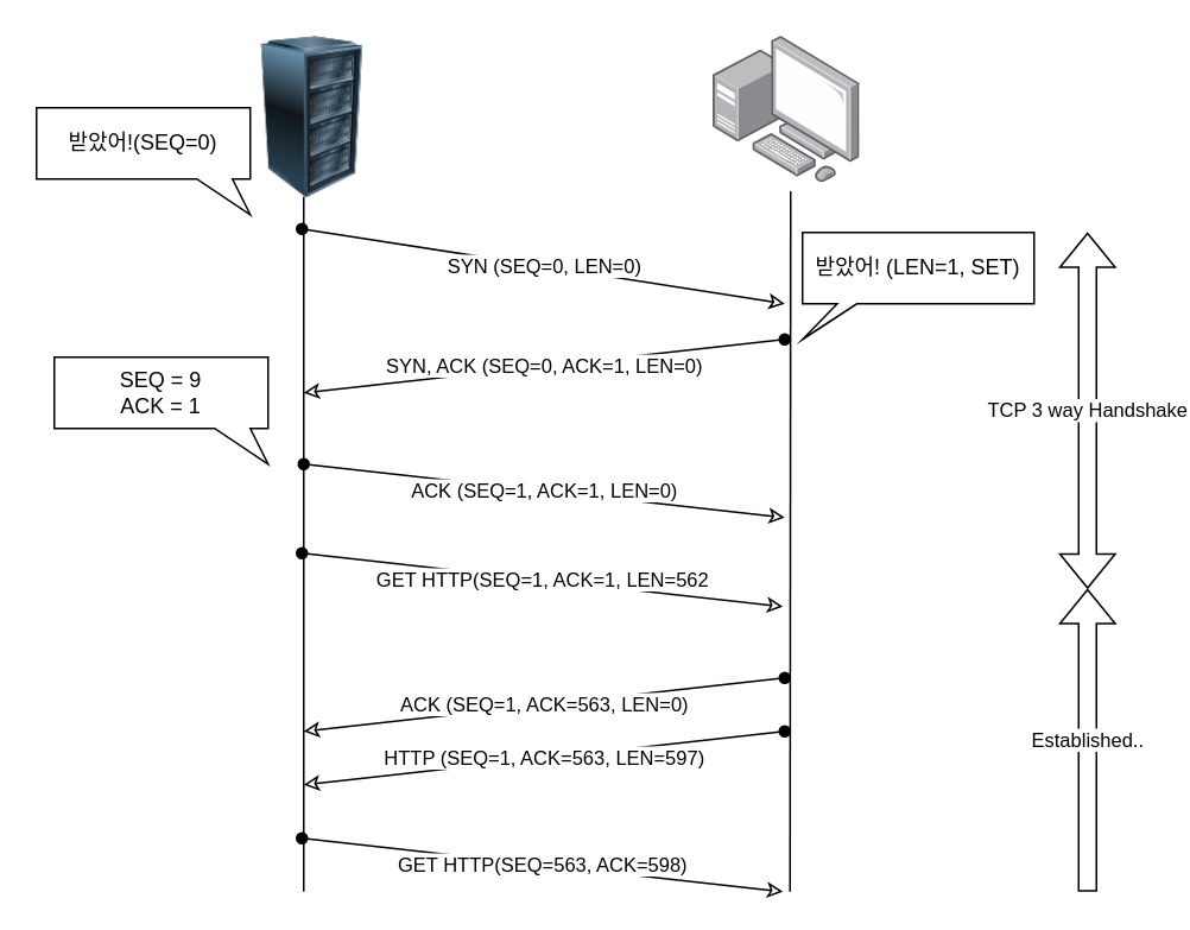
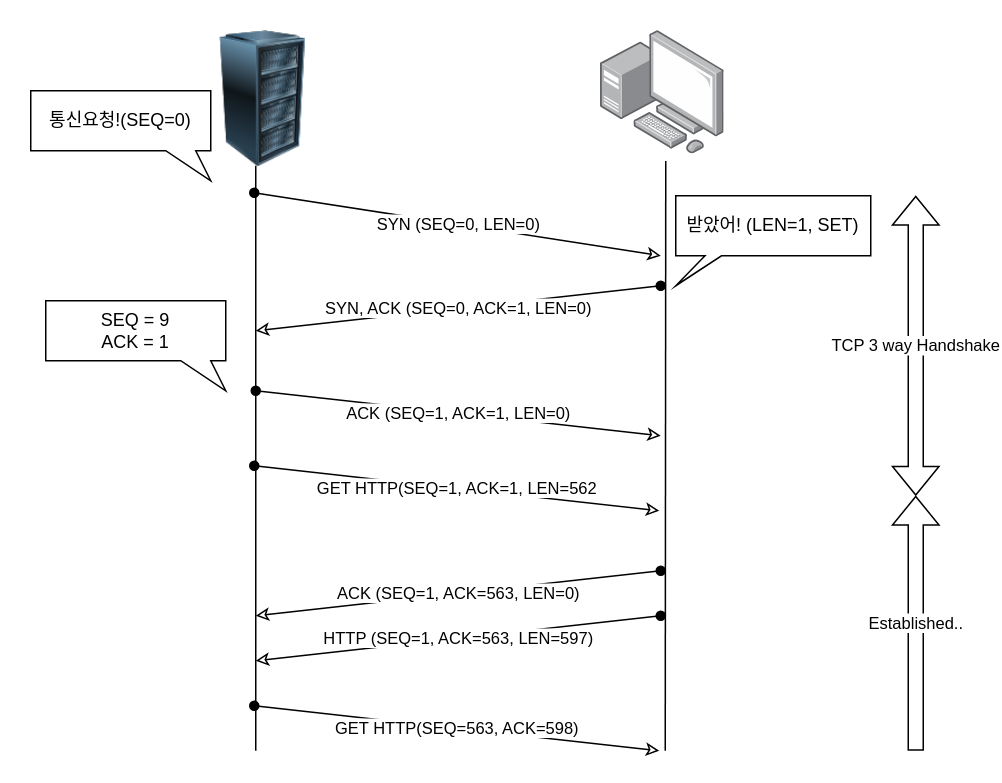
  <mxCell id="0" />
  <mxCell id="1" parent="0" />
  <mxCell id="2" value="" style="image;points=[];aspect=fixed;html=1;align=center;shadow=0;dashed=0;image=img/lib/allied_telesis/computer_and_terminals/Personal_Computer_with_Server.svg;" vertex="1" parent="1"><mxGeometry x="400" y="20" width="82.4" height="82.4" as="geometry" /></mxCell>
  <mxCell id="3" value="" style="image;html=1;image=img/lib/clip_art/computers/Server_Rack_128x128.png" vertex="1" parent="1"><mxGeometry x="130" y="20" width="90" height="91.2" as="geometry" /></mxCell>
  <mxCell id="4" value="" style="endArrow=none;html=1;rounded=0;" edge="1" parent="1"><mxGeometry width="50" height="50" relative="1" as="geometry"><mxPoint x="170" y="500" as="sourcePoint" /><mxPoint x="170" y="110" as="targetPoint" /></mxGeometry></mxCell>
  <mxCell id="5" value="" style="endArrow=none;html=1;rounded=0;entryX=0.526;entryY=1.054;entryDx=0;entryDy=0;entryPerimeter=0;" edge="1" parent="1" target="2"><mxGeometry width="50" height="50" relative="1" as="geometry"><mxPoint x="443" y="500" as="sourcePoint" /><mxPoint x="330" y="240" as="targetPoint" /></mxGeometry></mxCell>
  <mxCell id="6" value="SYN (SEQ=0, LEN=0)" style="endArrow=oval;html=1;rounded=0;targetPerimeterSpacing=2;sourcePerimeterSpacing=2;startArrow=classic;startFill=0;endFill=1;" edge="1" parent="1"><mxGeometry width="50" height="50" relative="1" as="geometry"><mxPoint x="440" y="170" as="sourcePoint" /><mxPoint x="169" y="128" as="targetPoint" /></mxGeometry></mxCell>
  <mxCell id="7" value="SYN, ACK (SEQ=0, ACK=1, LEN=0)" style="endArrow=classic;html=1;rounded=0;targetPerimeterSpacing=2;sourcePerimeterSpacing=2;startArrow=oval;startFill=1;endFill=0;" edge="1" parent="1"><mxGeometry width="50" height="50" relative="1" as="geometry"><mxPoint x="440" y="190" as="sourcePoint" /><mxPoint x="170" y="220" as="targetPoint" /></mxGeometry></mxCell>
  <mxCell id="8" value="ACK (SEQ=1, ACK=1, LEN=0)" style="endArrow=oval;html=1;rounded=0;targetPerimeterSpacing=2;sourcePerimeterSpacing=2;startArrow=classic;startFill=0;endFill=1;" edge="1" parent="1"><mxGeometry width="50" height="50" relative="1" as="geometry"><mxPoint x="440" y="290" as="sourcePoint" /><mxPoint x="170" y="260" as="targetPoint" /><mxPoint as="offset" /></mxGeometry></mxCell>
  <mxCell id="9" value="GET HTTP(SEQ=1, ACK=1, LEN=562" style="endArrow=oval;html=1;rounded=0;targetPerimeterSpacing=2;sourcePerimeterSpacing=2;startArrow=classic;startFill=0;endFill=1;" edge="1" parent="1"><mxGeometry width="50" height="50" relative="1" as="geometry"><mxPoint x="439" y="340" as="sourcePoint" /><mxPoint x="169" y="310" as="targetPoint" /><mxPoint as="offset" /></mxGeometry></mxCell>
  <mxCell id="10" value="받았어! (LEN=1, SET)" style="shape=callout;whiteSpace=wrap;html=1;perimeter=calloutPerimeter;position2=0;size=20;position=0.15;base=11;" vertex="1" parent="1"><mxGeometry x="450" y="130" width="130" height="60" as="geometry" /></mxCell>
- <mxCell id="11" value="받았어!(SEQ=0)" style="shape=callout;whiteSpace=wrap;html=1;perimeter=calloutPerimeter;position2=1;size=20;position=0.75;base=20;" vertex="1" parent="1"><mxGeometry x="20" y="60" width="120" height="60" as="geometry" /></mxCell>
+ <mxCell id="11" value="통신요청!(SEQ=0)" style="shape=callout;whiteSpace=wrap;html=1;perimeter=calloutPerimeter;position2=1;size=20;position=0.75;base=20;" vertex="1" parent="1"><mxGeometry x="20" y="60" width="120" height="60" as="geometry" /></mxCell>
  <mxCell id="12" value="SEQ = 9&lt;br&gt;ACK = 1" style="shape=callout;whiteSpace=wrap;html=1;perimeter=calloutPerimeter;position2=1;size=20;position=0.75;base=20;" vertex="1" parent="1"><mxGeometry x="30" y="200" width="120" height="60" as="geometry" /></mxCell>
  <mxCell id="13" value="TCP 3 way Handshake" style="shape=flexArrow;endArrow=classic;startArrow=classic;html=1;rounded=0;" edge="1" parent="1"><mxGeometry width="100" height="100" relative="1" as="geometry"><mxPoint x="610" y="330" as="sourcePoint" /><mxPoint x="610" y="130" as="targetPoint" /></mxGeometry></mxCell>
  <mxCell id="14" value="Established.." style="shape=flexArrow;endArrow=classic;html=1;rounded=0;" edge="1" parent="1"><mxGeometry width="50" height="50" relative="1" as="geometry"><mxPoint x="610" y="500" as="sourcePoint" /><mxPoint x="610" y="330" as="targetPoint" /></mxGeometry></mxCell>
  <mxCell id="15" value="ACK (SEQ=1, ACK=563, LEN=0)" style="endArrow=classic;html=1;rounded=0;targetPerimeterSpacing=2;sourcePerimeterSpacing=2;startArrow=oval;startFill=1;endFill=0;" edge="1" parent="1"><mxGeometry x="0.001" width="50" height="50" relative="1" as="geometry"><mxPoint x="440" y="380" as="sourcePoint" /><mxPoint x="170" y="410" as="targetPoint" /><mxPoint as="offset" /></mxGeometry></mxCell>
  <mxCell id="16" value="HTTP (SEQ=1, ACK=563, LEN=597)" style="endArrow=classic;html=1;rounded=0;targetPerimeterSpacing=2;sourcePerimeterSpacing=2;startArrow=oval;startFill=1;endFill=0;" edge="1" parent="1"><mxGeometry width="50" height="50" relative="1" as="geometry"><mxPoint x="440" y="410" as="sourcePoint" /><mxPoint x="170" y="440" as="targetPoint" /></mxGeometry></mxCell>
  <mxCell id="17" value="GET HTTP(SEQ=563, ACK=598)" style="endArrow=oval;html=1;rounded=0;targetPerimeterSpacing=2;sourcePerimeterSpacing=2;startArrow=classic;startFill=0;endFill=1;" edge="1" parent="1"><mxGeometry width="50" height="50" relative="1" as="geometry"><mxPoint x="439" y="500" as="sourcePoint" /><mxPoint x="169" y="470" as="targetPoint" /><mxPoint as="offset" /></mxGeometry></mxCell>
